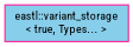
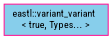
  digraph {
    rankdir=LR
    fontname="Roboto Condensed"
-   n1 [color=deeppink fillcolor=skyblue fontname="Roboto Condensed" fontsize=10 height=0.2 label="eastl::variant_storage\l\< true, Types... \>" shape=box style=filled width=0.4]
+   n1 [color=deeppink fillcolor=skyblue fontname="Roboto Condensed" fontsize=10 height=0.2 label="eastl::variant_variant\l\< true, Types... \>" shape=box style=filled width=0.4]
  }
